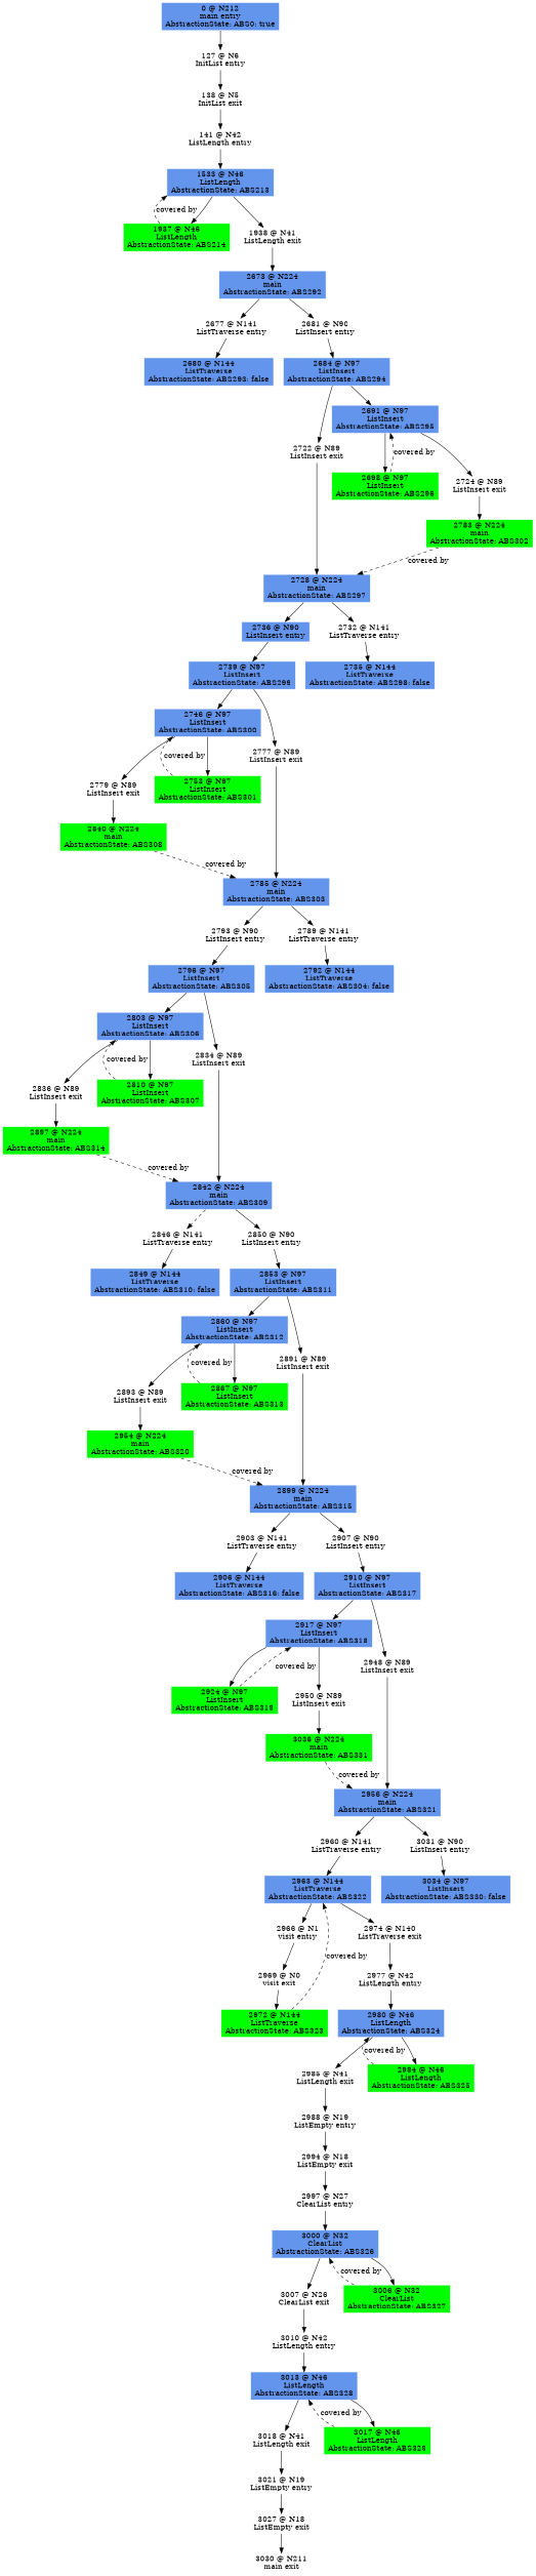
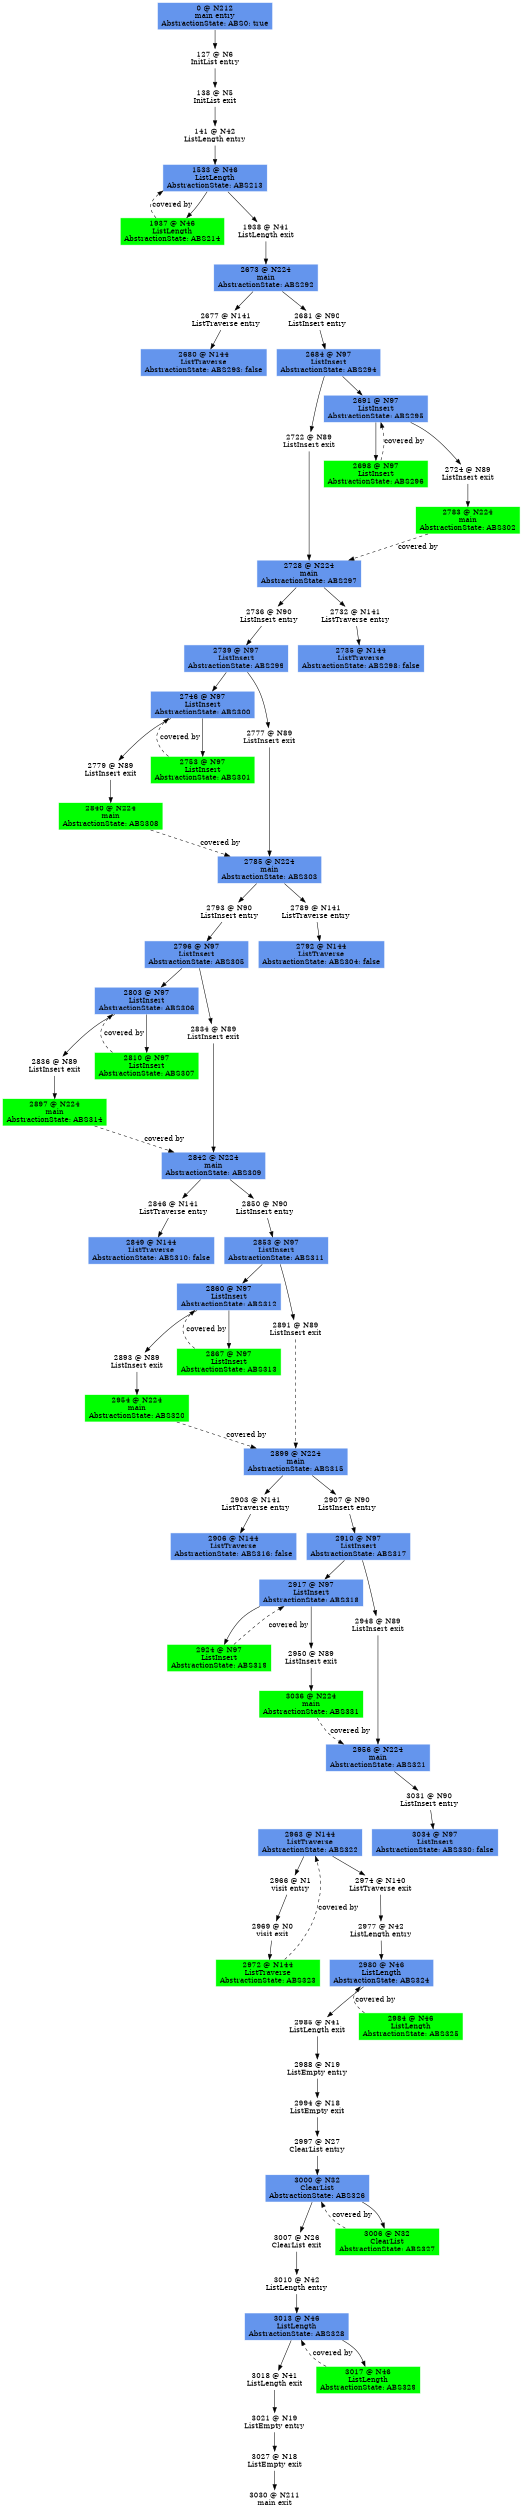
  digraph {
    node [color=white shape=box style=filled]
    n1 [fillcolor=cornflowerblue label="0 @ N212\nmain entry\nAbstractionState: ABS0: true\n"]
    n2 [label="127 @ N6\nInitList entry\n"]
    n3 [label="138 @ N5\nInitList exit\n"]
    n4 [label="141 @ N42\nListLength entry\n"]
    n5 [fillcolor=cornflowerblue label="1533 @ N46\nListLength\nAbstractionState: ABS213\n"]
    n6 [fillcolor=green label="1937 @ N46\nListLength\nAbstractionState: ABS214\n"]
    n7 [label="1938 @ N41\nListLength exit\n"]
    n8 [fillcolor=cornflowerblue label="2673 @ N224\nmain\nAbstractionState: ABS292\n"]
    n9 [label="2677 @ N141\nListTraverse entry\n"]
    n10 [label="2681 @ N90\nListInsert entry\n"]
    n11 [fillcolor=cornflowerblue label="2680 @ N144\nListTraverse\nAbstractionState: ABS293: false\n"]
    n12 [fillcolor=cornflowerblue label="2684 @ N97\nListInsert\nAbstractionState: ABS294\n"]
    n13 [label="2722 @ N89\nListInsert exit\n"]
    n14 [fillcolor=cornflowerblue label="2691 @ N97\nListInsert\nAbstractionState: ABS295\n"]
    n15 [fillcolor=cornflowerblue label="2728 @ N224\nmain\nAbstractionState: ABS297\n"]
    n16 [label="2724 @ N89\nListInsert exit\n"]
    n17 [fillcolor=green label="2698 @ N97\nListInsert\nAbstractionState: ABS296\n"]
-   n18 [label="2736 @ N90\nListInsert entry\n" fillcolor=cornflowerblue]
+   n18 [label="2736 @ N90\nListInsert entry\n"]
    n19 [label="2732 @ N141\nListTraverse entry\n"]
    n20 [fillcolor=cornflowerblue label="2739 @ N97\nListInsert\nAbstractionState: ABS299\n"]
    n21 [fillcolor=cornflowerblue label="2735 @ N144\nListTraverse\nAbstractionState: ABS298: false\n"]
    n22 [fillcolor=cornflowerblue label="2746 @ N97\nListInsert\nAbstractionState: ABS300\n"]
    n23 [label="2777 @ N89\nListInsert exit\n"]
    n24 [fillcolor=green label="2753 @ N97\nListInsert\nAbstractionState: ABS301\n"]
    n25 [label="2779 @ N89\nListInsert exit\n"]
    n26 [fillcolor=cornflowerblue label="2785 @ N224\nmain\nAbstractionState: ABS303\n"]
    n27 [fillcolor=green label="2840 @ N224\nmain\nAbstractionState: ABS308\n"]
    n28 [label="2793 @ N90\nListInsert entry\n"]
    n29 [label="2789 @ N141\nListTraverse entry\n"]
    n30 [fillcolor=cornflowerblue label="2796 @ N97\nListInsert\nAbstractionState: ABS305\n"]
    n31 [fillcolor=cornflowerblue label="2792 @ N144\nListTraverse\nAbstractionState: ABS304: false\n"]
    n32 [fillcolor=cornflowerblue label="2803 @ N97\nListInsert\nAbstractionState: ABS306\n"]
    n33 [label="2834 @ N89\nListInsert exit\n"]
    n34 [fillcolor=green label="2810 @ N97\nListInsert\nAbstractionState: ABS307\n"]
    n35 [label="2836 @ N89\nListInsert exit\n"]
    n36 [fillcolor=cornflowerblue label="2842 @ N224\nmain\nAbstractionState: ABS309\n"]
    n37 [fillcolor=green label="2897 @ N224\nmain\nAbstractionState: ABS314\n"]
    n38 [label="2846 @ N141\nListTraverse entry\n"]
    n39 [label="2850 @ N90\nListInsert entry\n"]
    n40 [fillcolor=cornflowerblue label="2849 @ N144\nListTraverse\nAbstractionState: ABS310: false\n"]
    n41 [fillcolor=cornflowerblue label="2853 @ N97\nListInsert\nAbstractionState: ABS311\n"]
    n42 [fillcolor=cornflowerblue label="2860 @ N97\nListInsert\nAbstractionState: ABS312\n"]
    n43 [label="2891 @ N89\nListInsert exit\n"]
    n44 [fillcolor=green label="2867 @ N97\nListInsert\nAbstractionState: ABS313\n"]
    n45 [label="2893 @ N89\nListInsert exit\n"]
    n46 [fillcolor=cornflowerblue label="2899 @ N224\nmain\nAbstractionState: ABS315\n"]
    n47 [fillcolor=green label="2954 @ N224\nmain\nAbstractionState: ABS320\n"]
    n48 [label="2903 @ N141\nListTraverse entry\n"]
    n49 [label="2907 @ N90\nListInsert entry\n"]
    n50 [fillcolor=cornflowerblue label="2906 @ N144\nListTraverse\nAbstractionState: ABS316: false\n"]
    n51 [fillcolor=cornflowerblue label="2910 @ N97\nListInsert\nAbstractionState: ABS317\n"]
    n52 [fillcolor=cornflowerblue label="2917 @ N97\nListInsert\nAbstractionState: ABS318\n"]
    n53 [label="2948 @ N89\nListInsert exit\n"]
    n54 [label="2950 @ N89\nListInsert exit\n"]
    n55 [fillcolor=green label="2924 @ N97\nListInsert\nAbstractionState: ABS319\n"]
    n56 [fillcolor=cornflowerblue label="2956 @ N224\nmain\nAbstractionState: ABS321\n"]
    n57 [fillcolor=green label="3036 @ N224\nmain\nAbstractionState: ABS331\n"]
-   n58 [label="2960 @ N141\nListTraverse entry\n"]
    n59 [label="3031 @ N90\nListInsert entry\n"]
    n60 [fillcolor=cornflowerblue label="2963 @ N144\nListTraverse\nAbstractionState: ABS322\n"]
    n61 [fillcolor=cornflowerblue label="3034 @ N97\nListInsert\nAbstractionState: ABS330: false\n"]
    n62 [label="2966 @ N1\nvisit entry\n"]
    n63 [label="2974 @ N140\nListTraverse exit\n"]
    n64 [label="2969 @ N0\nvisit exit\n"]
    n65 [label="2977 @ N42\nListLength entry\n"]
    n66 [fillcolor=green label="2972 @ N144\nListTraverse\nAbstractionState: ABS323\n"]
    n67 [fillcolor=cornflowerblue label="2980 @ N46\nListLength\nAbstractionState: ABS324\n"]
    n68 [label="2985 @ N41\nListLength exit\n"]
    n69 [fillcolor=green label="2984 @ N46\nListLength\nAbstractionState: ABS325\n"]
    n70 [label="2988 @ N19\nListEmpty entry\n"]
    n71 [label="2994 @ N18\nListEmpty exit\n"]
    n72 [label="2997 @ N27\nClearList entry\n"]
    n73 [fillcolor=cornflowerblue label="3000 @ N32\nClearList\nAbstractionState: ABS326\n"]
    n74 [label="3007 @ N26\nClearList exit\n"]
    n75 [fillcolor=green label="3006 @ N32\nClearList\nAbstractionState: ABS327\n"]
    n76 [label="3010 @ N42\nListLength entry\n"]
    n77 [fillcolor=cornflowerblue label="3013 @ N46\nListLength\nAbstractionState: ABS328\n"]
    n78 [label="3018 @ N41\nListLength exit\n"]
    n79 [fillcolor=green label="3017 @ N46\nListLength\nAbstractionState: ABS329\n"]
    n80 [label="3021 @ N19\nListEmpty entry\n"]
    n81 [label="3027 @ N18\nListEmpty exit\n"]
    n82 [label="3030 @ N211\nmain exit\n"]
    n83 [fillcolor=green label="2783 @ N224\nmain\nAbstractionState: ABS302\n"]
    n1 -> n2
    n2 -> n3
    n3 -> n4
    n4 -> n5
    n5 -> n6
    n5 -> n7
    n6 -> n5 [label="covered by" style=dashed weight=0]
    n7 -> n8
    n8 -> n9
    n8 -> n10
    n9 -> n11
    n10 -> n12
    n12 -> n13
    n12 -> n14
    n13 -> n15
    n14 -> n16
    n14 -> n17
    n15 -> n18
    n15 -> n19
    n16 -> n83
    n17 -> n14 [label="covered by" style=dashed weight=0]
    n18 -> n20
    n19 -> n21
    n20 -> n22
    n20 -> n23
    n22 -> n24
    n22 -> n25
    n23 -> n26
    n24 -> n22 [label="covered by" style=dashed weight=0]
    n25 -> n27
    n26 -> n28
    n26 -> n29
    n27 -> n26 [label="covered by" style=dashed weight=0]
    n28 -> n30
    n29 -> n31
    n30 -> n32
    n30 -> n33
    n32 -> n34
    n32 -> n35
    n33 -> n36
    n34 -> n32 [label="covered by" style=dashed weight=0]
    n35 -> n37
-   n36 -> n38 [style=dashed]
+   n36 -> n38
    n36 -> n39
    n37 -> n36 [label="covered by" style=dashed weight=0]
    n38 -> n40
    n39 -> n41
    n41 -> n42
    n41 -> n43
    n42 -> n44
    n42 -> n45
-   n43 -> n46
+   n43 -> n46 [style=dashed]
    n44 -> n42 [label="covered by" style=dashed weight=0]
    n45 -> n47
    n46 -> n48
    n46 -> n49
    n47 -> n46 [label="covered by" style=dashed weight=0]
    n48 -> n50
    n49 -> n51
    n51 -> n52
    n51 -> n53
    n52 -> n54
    n52 -> n55
    n53 -> n56
    n54 -> n57
    n55 -> n52 [label="covered by" style=dashed weight=0]
-   n56 -> n58
    n56 -> n59
    n57 -> n56 [label="covered by" style=dashed weight=0]
-   n58 -> n60
    n59 -> n61
    n60 -> n62
    n60 -> n63
    n62 -> n64
    n63 -> n65
    n64 -> n66
    n65 -> n67
    n66 -> n60 [label="covered by" style=dashed weight=0]
    n67 -> n68
-   n67 -> n69
    n68 -> n70
    n69 -> n67 [label="covered by" style=dashed weight=0]
    n70 -> n71
    n71 -> n72
    n72 -> n73
    n73 -> n74
    n73 -> n75
    n74 -> n76
    n75 -> n73 [label="covered by" style=dashed weight=0]
    n76 -> n77
    n77 -> n78
    n77 -> n79
    n78 -> n80
    n79 -> n77 [label="covered by" style=dashed weight=0]
    n80 -> n81
    n81 -> n82
    n83 -> n15 [label="covered by" style=dashed weight=0]
  }
